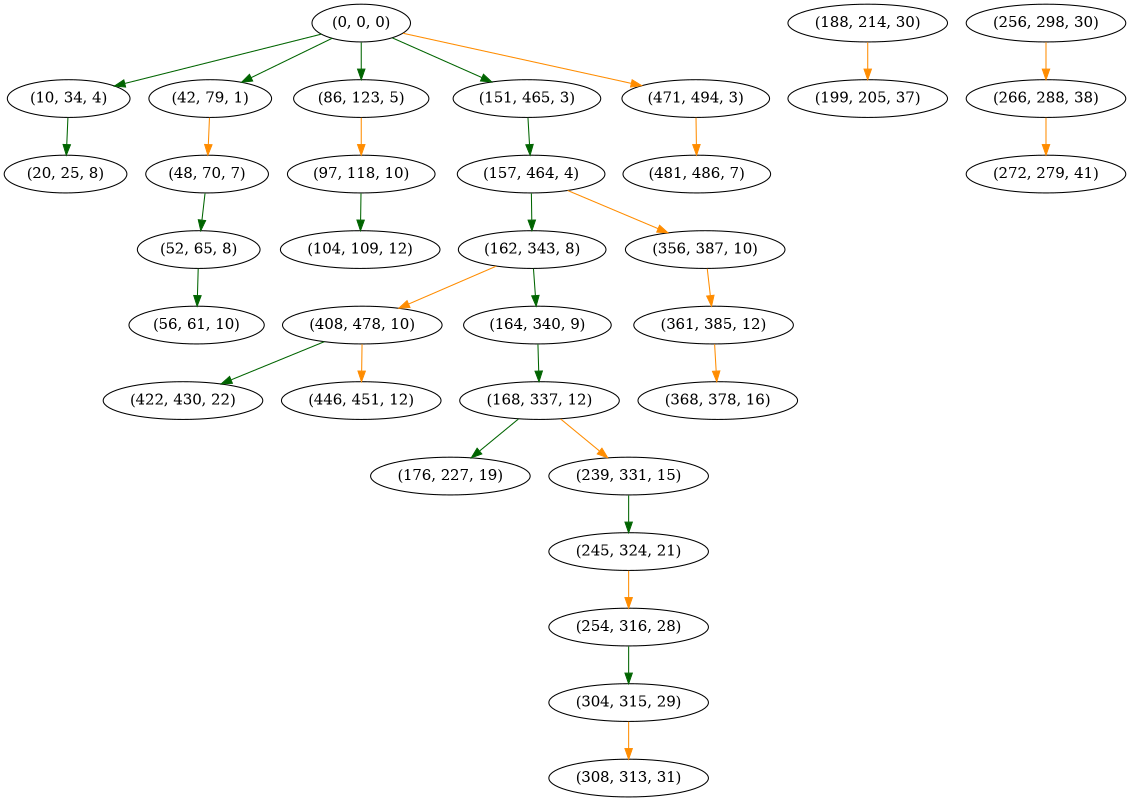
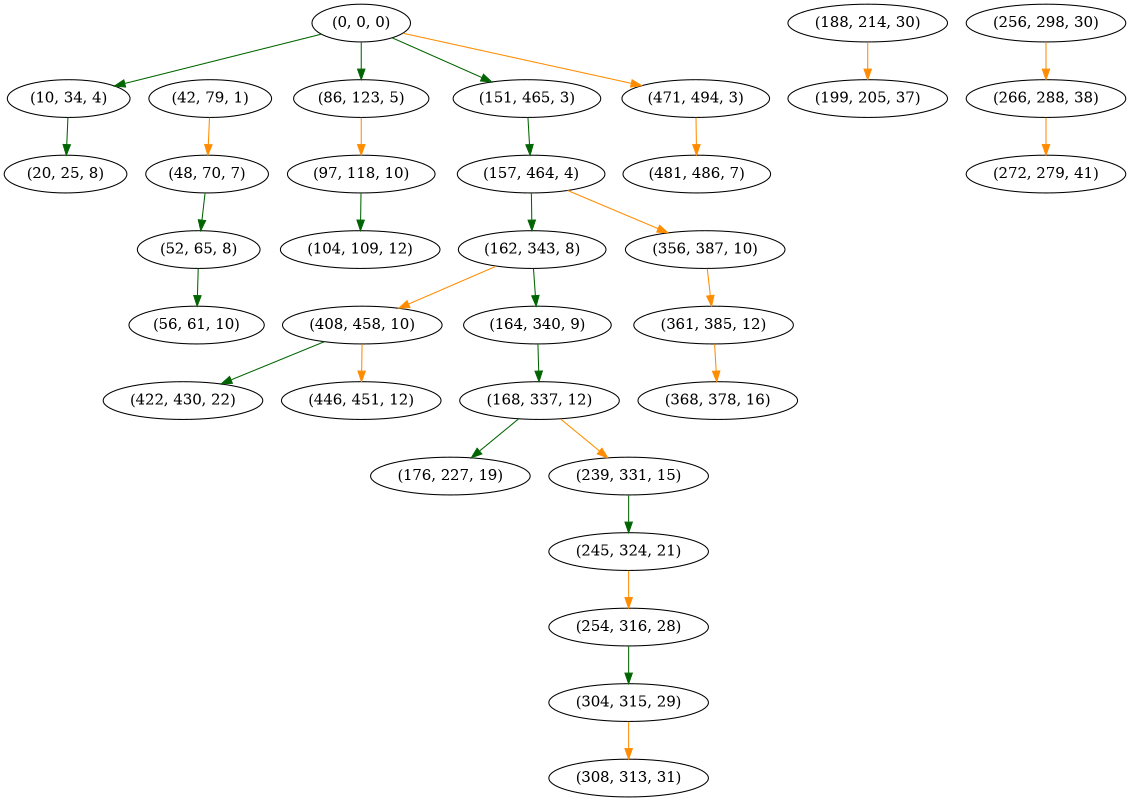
  digraph {
    edge [color=darkgreen]
    "(0, 0, 0)"
    "(10, 34, 4)"
    "(42, 79, 1)"
    "(86, 123, 5)"
    "(151, 465, 3)"
    "(471, 494, 3)"
    "(20, 25, 8)"
    "(48, 70, 7)"
    "(97, 118, 10)"
    "(157, 464, 4)"
    "(481, 486, 7)"
    "(52, 65, 8)"
    "(56, 61, 10)"
    "(104, 109, 12)"
    "(162, 343, 8)"
    "(356, 387, 10)"
-   "(408, 458, 10)" [label="(408, 478, 10)"]
+   "(408, 458, 10)"
    "(164, 340, 9)"
    "(361, 385, 12)"
    "(422, 430, 22)"
    "(446, 451, 12)"
    "(168, 337, 12)"
    "(176, 227, 19)"
    "(239, 331, 15)"
    "(245, 324, 21)"
    "(188, 214, 30)"
    "(199, 205, 37)"
    "(254, 316, 28)"
    "(304, 315, 29)"
    "(256, 298, 30)"
    "(266, 288, 38)"
    "(308, 313, 31)"
    "(272, 279, 41)"
    "(368, 378, 16)"
    "(0, 0, 0)" -> "(10, 34, 4)"
-   "(0, 0, 0)" -> "(42, 79, 1)"
    "(0, 0, 0)" -> "(86, 123, 5)"
    "(0, 0, 0)" -> "(151, 465, 3)"
    "(0, 0, 0)" -> "(471, 494, 3)" [color=darkorange]
    "(10, 34, 4)" -> "(20, 25, 8)"
    "(42, 79, 1)" -> "(48, 70, 7)" [color=darkorange]
    "(86, 123, 5)" -> "(97, 118, 10)" [color=darkorange]
    "(151, 465, 3)" -> "(157, 464, 4)"
    "(471, 494, 3)" -> "(481, 486, 7)" [color=darkorange]
    "(48, 70, 7)" -> "(52, 65, 8)"
    "(97, 118, 10)" -> "(104, 109, 12)"
    "(157, 464, 4)" -> "(162, 343, 8)"
    "(157, 464, 4)" -> "(356, 387, 10)" [color=darkorange]
    "(52, 65, 8)" -> "(56, 61, 10)"
    "(162, 343, 8)" -> "(408, 458, 10)" [color=darkorange]
    "(162, 343, 8)" -> "(164, 340, 9)"
    "(356, 387, 10)" -> "(361, 385, 12)" [color=darkorange]
    "(408, 458, 10)" -> "(422, 430, 22)"
    "(408, 458, 10)" -> "(446, 451, 12)" [color=darkorange]
    "(164, 340, 9)" -> "(168, 337, 12)"
    "(361, 385, 12)" -> "(368, 378, 16)" [color=darkorange]
    "(168, 337, 12)" -> "(176, 227, 19)"
    "(168, 337, 12)" -> "(239, 331, 15)" [color=darkorange]
    "(239, 331, 15)" -> "(245, 324, 21)"
    "(245, 324, 21)" -> "(254, 316, 28)" [color=darkorange]
    "(188, 214, 30)" -> "(199, 205, 37)" [color=darkorange]
    "(254, 316, 28)" -> "(304, 315, 29)"
    "(304, 315, 29)" -> "(308, 313, 31)" [color=darkorange]
    "(256, 298, 30)" -> "(266, 288, 38)" [color=darkorange]
    "(266, 288, 38)" -> "(272, 279, 41)" [color=darkorange]
  }
